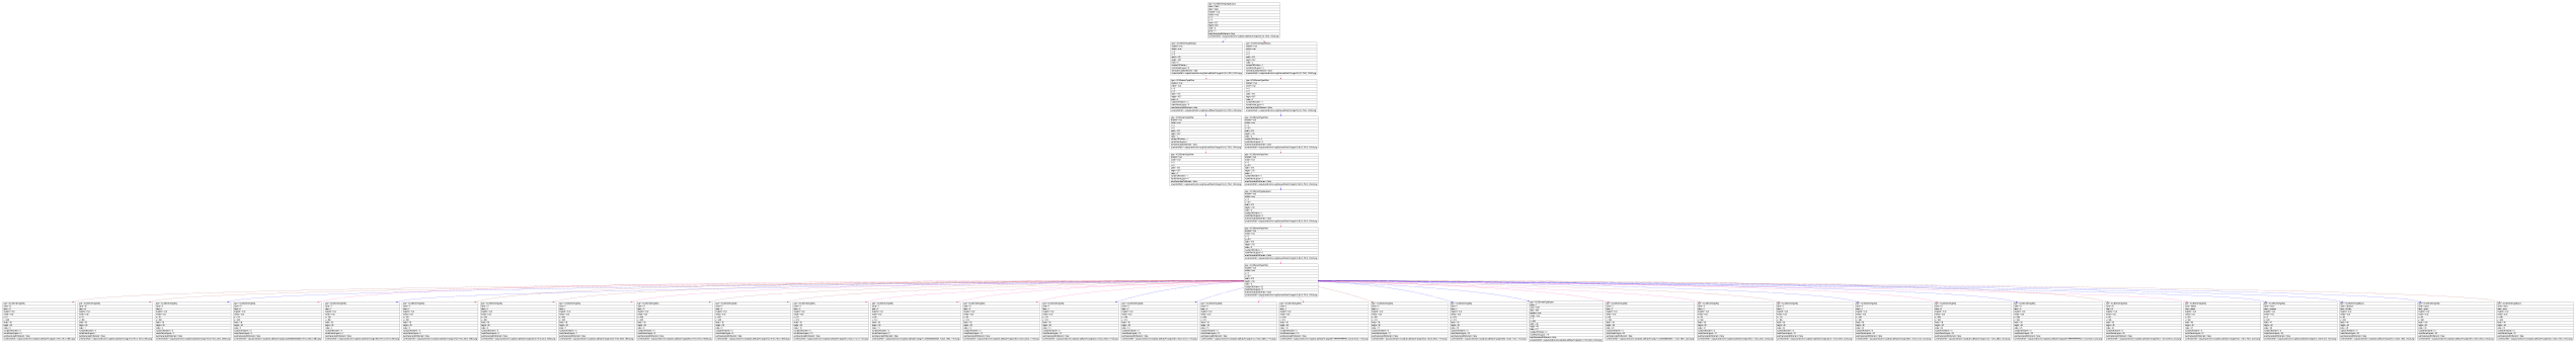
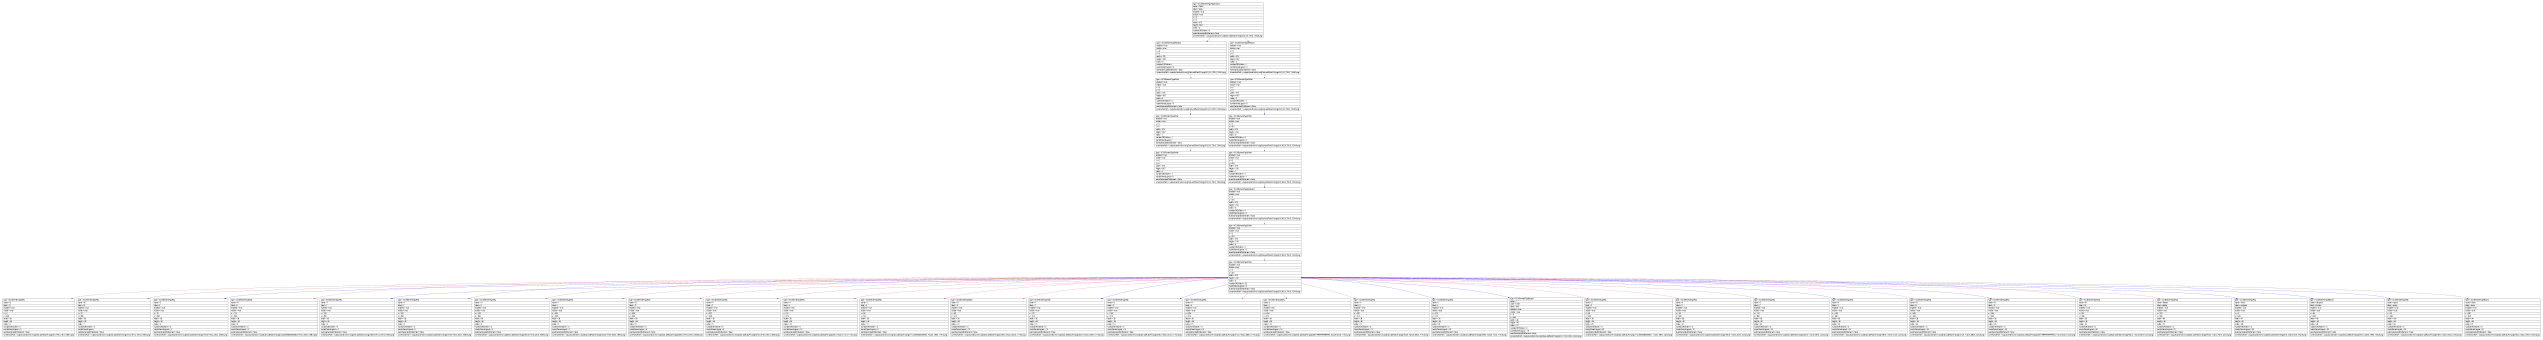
  digraph {
    fontname="Open Sans"
    node [fontname="Open Sans" shape=record]
    edge [color=blue fontname="Open Sans"]
-   n1 [label="{type = XCUIElementTypeApplication\l|name = Tasks\l|label = Tasks\l|enabled = true\l|visible = true\l|x = 0\l|y = 0\l|width = 375\l|height = 667\l|index = 0\l|gTask = 3\l|eventGeneratedOnElement = false \l|screenshotPath = outputs/android-to-ios/gTask-addTask/S1/pngs/0.0_0.0_750.0_1334.0.png\l}"]
+   n1 [label="{type = XCUIElementTypeApplication\l|name = Tasks\l|label = Tasks\l|enabled = true\l|visible = true\l|x = 0\l|y = 0\l|width = 375\l|height = 667\l|index = 0\l|numberOfChildren = 3\l|eventGeneratedOnElement = false \l|screenshotPath = outputs/android-to-ios/gTask-addTask/S1/pngs/0.0_0.0_750.0_1334.0.png\l}"]
    n2 [label="{type = XCUIElementTypeWindow\l|enabled = true\l|visible = true\l|x = 0\l|y = 0\l|width = 375\l|height = 667\l|index = 0\l|numberOfChildren = 1\l|numInParentLayout = 0\l|eventGeneratedOnElement = false \l|screenshotPath = outputs/android-to-ios/gTask-addTask/S1/pngs/0.0_0.0_750.0_1334.0.png\l}"]
    n3 [label="{type = XCUIElementTypeWindow\l|enabled = true\l|visible = true\l|x = 0\l|y = 0\l|width = 375\l|height = 667\l|index = 2\l|numberOfChildren = 1\l|numInParentLayout = 2\l|eventGeneratedOnElement = false \l|screenshotPath = outputs/android-to-ios/gTask-addTask/S1/pngs/0.0_0.0_750.0_1334.0.png\l}"]
    n4 [label="{type = XCUIElementTypeOther\l|enabled = true\l|visible = true\l|x = 0\l|y = 0\l|width = 375\l|height = 667\l|index = 0\l|numberOfChildren = 2\l|numInParentLayout = 0\l|eventGeneratedOnElement = false \l|screenshotPath = outputs/android-to-ios/gTask-addTask/S1/pngs/0.0_0.0_750.0_1334.0.png\l}"]
    n5 [label="{type = XCUIElementTypeOther\l|enabled = true\l|visible = true\l|x = 0\l|y = 0\l|width = 375\l|height = 667\l|index = 0\l|numberOfChildren = 1\l|numInParentLayout = 0\l|eventGeneratedOnElement = false \l|screenshotPath = outputs/android-to-ios/gTask-addTask/S1/pngs/0.0_0.0_750.0_1334.0.png\l}"]
    n6 [label="{type = XCUIElementTypeOther\l|enabled = true\l|visible = true\l|x = 0\l|y = 0\l|width = 375\l|height = 667\l|index = 1\l|numberOfChildren = 1\l|numInParentLayout = 1\l|eventGeneratedOnElement = false \l|screenshotPath = outputs/android-to-ios/gTask-addTask/S1/pngs/0.0_0.0_750.0_1334.0.png\l}"]
    n7 [label="{type = XCUIElementTypeOther\l|enabled = true\l|visible = true\l|x = 0\l|y = 451\l|width = 375\l|height = 216\l|index = 0\l|numberOfChildren = 2\l|numInParentLayout = 0\l|eventGeneratedOnElement = false \l|screenshotPath = outputs/android-to-ios/gTask-addTask/S1/pngs/0.0_902.0_750.0_1334.0.png\l}"]
    n8 [label="{type = XCUIElementTypeOther\l|enabled = true\l|visible = true\l|x = 0\l|y = 0\l|width = 375\l|height = 667\l|index = 0\l|numberOfChildren = 1\l|numInParentLayout = 0\l|eventGeneratedOnElement = false \l|screenshotPath = outputs/android-to-ios/gTask-addTask/S1/pngs/0.0_0.0_750.0_1334.0.png\l}"]
    n9 [label="{type = XCUIElementTypeOther\l|enabled = true\l|visible = true\l|x = 0\l|y = 451\l|width = 375\l|height = 216\l|index = 1\l|numberOfChildren = 1\l|numInParentLayout = 1\l|eventGeneratedOnElement = false \l|screenshotPath = outputs/android-to-ios/gTask-addTask/S1/pngs/0.0_902.0_750.0_1334.0.png\l}"]
    n10 [label="{type = XCUIElementTypeKeyboard\l|enabled = true\l|visible = true\l|x = 0\l|y = 451\l|width = 375\l|height = 216\l|index = 0\l|numberOfChildren = 1\l|numInParentLayout = 0\l|eventGeneratedOnElement = false \l|screenshotPath = outputs/android-to-ios/gTask-addTask/S1/pngs/0.0_902.0_750.0_1334.0.png\l}"]
    n11 [label="{type = XCUIElementTypeOther\l|enabled = true\l|visible = true\l|x = 0\l|y = 451\l|width = 375\l|height = 216\l|index = 0\l|numberOfChildren = 1\l|numInParentLayout = 0\l|eventGeneratedOnElement = false \l|screenshotPath = outputs/android-to-ios/gTask-addTask/S1/pngs/0.0_902.0_750.0_1334.0.png\l}"]
    n12 [label="{type = XCUIElementTypeOther\l|enabled = true\l|visible = true\l|x = 0\l|y = 451\l|width = 375\l|height = 216\l|index = 0\l|numberOfChildren = 32\l|numInParentLayout = 0\l|eventGeneratedOnElement = false \l|screenshotPath = outputs/android-to-ios/gTask-addTask/S1/pngs/0.0_902.0_750.0_1334.0.png\l}"]
    n13 [label="{type = XCUIElementTypeKey\l|name = Q\l|label = Q\l|enabled = true\l|visible = true\l|x = 0\l|y = 458\l|width = 38\l|height = 46\l|index = 0\l|numberOfChildren = 0\l|numInParentLayout = 0\l|eventGeneratedOnElement = false \l|screenshotPath = outputs/android-to-ios/gTask-addTask/S1/pngs/0.0_916.0_76.0_1008.0.png\l}"]
    n14 [label="{type = XCUIElementTypeKey\l|name = W\l|label = W\l|enabled = true\l|visible = true\l|x = 37\l|y = 458\l|width = 38\l|height = 46\l|index = 1\l|numberOfChildren = 0\l|numInParentLayout = 1\l|eventGeneratedOnElement = false \l|screenshotPath = outputs/android-to-ios/gTask-addTask/S1/pngs/74.0_916.0_150.0_1008.0.png\l}"]
    n15 [label="{type = XCUIElementTypeKey\l|name = E\l|label = E\l|enabled = true\l|visible = true\l|x = 75\l|y = 458\l|width = 38\l|height = 46\l|index = 2\l|numberOfChildren = 0\l|numInParentLayout = 2\l|eventGeneratedOnElement = false \l|screenshotPath = outputs/android-to-ios/gTask-addTask/S1/pngs/150.0_916.0_226.0_1008.0.png\l}"]
    n16 [label="{type = XCUIElementTypeKey\l|name = R\l|label = R\l|enabled = true\l|visible = true\l|x = 112\l|y = 458\l|width = 38\l|height = 46\l|index = 3\l|numberOfChildren = 0\l|numInParentLayout = 3\l|eventGeneratedOnElement = false \l|screenshotPath = outputs/android-to-ios/gTask-addTask/S1/pngs/224.00000000000003_916.0_300.0_1008.0.png\l}"]
    n17 [label="{type = XCUIElementTypeKey\l|name = T\l|label = T\l|enabled = true\l|visible = true\l|x = 150\l|y = 458\l|width = 38\l|height = 46\l|index = 4\l|numberOfChildren = 0\l|numInParentLayout = 4\l|eventGeneratedOnElement = false \l|screenshotPath = outputs/android-to-ios/gTask-addTask/S1/pngs/300.0_916.0_376.0_1008.0.png\l}"]
    n18 [label="{type = XCUIElementTypeKey\l|name = Y\l|label = Y\l|enabled = true\l|visible = true\l|x = 187\l|y = 458\l|width = 38\l|height = 46\l|index = 5\l|numberOfChildren = 0\l|numInParentLayout = 5\l|eventGeneratedOnElement = false \l|screenshotPath = outputs/android-to-ios/gTask-addTask/S1/pngs/374.0_916.0_450.0_1008.0.png\l}"]
    n19 [label="{type = XCUIElementTypeKey\l|name = U\l|label = U\l|enabled = true\l|visible = true\l|x = 225\l|y = 458\l|width = 38\l|height = 46\l|index = 6\l|numberOfChildren = 0\l|numInParentLayout = 6\l|eventGeneratedOnElement = false \l|screenshotPath = outputs/android-to-ios/gTask-addTask/S1/pngs/450.0_916.0_526.0_1008.0.png\l}"]
    n20 [label="{type = XCUIElementTypeKey\l|name = I\l|label = I\l|enabled = true\l|visible = true\l|x = 262\l|y = 458\l|width = 38\l|height = 46\l|index = 7\l|numberOfChildren = 0\l|numInParentLayout = 7\l|eventGeneratedOnElement = false \l|screenshotPath = outputs/android-to-ios/gTask-addTask/S1/pngs/524.0_916.0_600.0_1008.0.png\l}"]
    n21 [label="{type = XCUIElementTypeKey\l|name = O\l|label = O\l|enabled = true\l|visible = true\l|x = 300\l|y = 458\l|width = 38\l|height = 46\l|index = 8\l|numberOfChildren = 0\l|numInParentLayout = 8\l|eventGeneratedOnElement = false \l|screenshotPath = outputs/android-to-ios/gTask-addTask/S1/pngs/600.0_916.0_676.0_1008.0.png\l}"]
    n22 [label="{type = XCUIElementTypeKey\l|name = P\l|label = P\l|enabled = true\l|visible = true\l|x = 337\l|y = 458\l|width = 38\l|height = 46\l|index = 9\l|numberOfChildren = 0\l|numInParentLayout = 9\l|eventGeneratedOnElement = false \l|screenshotPath = outputs/android-to-ios/gTask-addTask/S1/pngs/674.0_916.0_750.0_1008.0.png\l}"]
    n23 [label="{type = XCUIElementTypeKey\l|name = A\l|label = A\l|enabled = true\l|visible = true\l|x = 18\l|y = 512\l|width = 38\l|height = 46\l|index = 10\l|numberOfChildren = 0\l|numInParentLayout = 10\l|eventGeneratedOnElement = false \l|screenshotPath = outputs/android-to-ios/gTask-addTask/S1/pngs/36.0_1024.0_112.0_1116.0.png\l}"]
    n24 [label="{type = XCUIElementTypeKey\l|name = S\l|label = S\l|enabled = true\l|visible = true\l|x = 56\l|y = 512\l|width = 38\l|height = 46\l|index = 11\l|numberOfChildren = 0\l|numInParentLayout = 11\l|eventGeneratedOnElement = false \l|screenshotPath = outputs/android-to-ios/gTask-addTask/S1/pngs/112.00000000000001_1024.0_188.0_1116.0.png\l}"]
    n25 [label="{type = XCUIElementTypeKey\l|name = D\l|label = D\l|enabled = true\l|visible = true\l|x = 93\l|y = 512\l|width = 38\l|height = 46\l|index = 12\l|numberOfChildren = 0\l|numInParentLayout = 12\l|eventGeneratedOnElement = false \l|screenshotPath = outputs/android-to-ios/gTask-addTask/S1/pngs/186.0_1024.0_262.0_1116.0.png\l}"]
    n26 [label="{type = XCUIElementTypeKey\l|name = F\l|label = F\l|enabled = true\l|visible = true\l|x = 131\l|y = 512\l|width = 38\l|height = 46\l|index = 13\l|numberOfChildren = 0\l|numInParentLayout = 13\l|eventGeneratedOnElement = false \l|screenshotPath = outputs/android-to-ios/gTask-addTask/S1/pngs/262.0_1024.0_338.0_1116.0.png\l}"]
    n27 [label="{type = XCUIElementTypeKey\l|name = G\l|label = G\l|enabled = true\l|visible = true\l|x = 169\l|y = 512\l|width = 38\l|height = 46\l|index = 14\l|numberOfChildren = 0\l|numInParentLayout = 14\l|eventGeneratedOnElement = false \l|screenshotPath = outputs/android-to-ios/gTask-addTask/S1/pngs/338.0_1024.0_414.0_1116.0.png\l}"]
    n28 [label="{type = XCUIElementTypeKey\l|name = H\l|label = H\l|enabled = true\l|visible = true\l|x = 206\l|y = 512\l|width = 38\l|height = 46\l|index = 15\l|numberOfChildren = 0\l|numInParentLayout = 15\l|eventGeneratedOnElement = false \l|screenshotPath = outputs/android-to-ios/gTask-addTask/S1/pngs/412.0_1024.0_488.0_1116.0.png\l}"]
    n29 [label="{type = XCUIElementTypeKey\l|name = J\l|label = J\l|enabled = true\l|visible = true\l|x = 244\l|y = 512\l|width = 38\l|height = 46\l|index = 16\l|numberOfChildren = 0\l|numInParentLayout = 16\l|eventGeneratedOnElement = false \l|screenshotPath = outputs/android-to-ios/gTask-addTask/S1/pngs/487.99999999999994_1024.0_564.0_1116.0.png\l}"]
    n30 [label="{type = XCUIElementTypeKey\l|name = K\l|label = K\l|enabled = true\l|visible = true\l|x = 281\l|y = 512\l|width = 38\l|height = 46\l|index = 17\l|numberOfChildren = 0\l|numInParentLayout = 17\l|eventGeneratedOnElement = false \l|screenshotPath = outputs/android-to-ios/gTask-addTask/S1/pngs/562.0_1024.0_638.0_1116.0.png\l}"]
    n31 [label="{type = XCUIElementTypeKey\l|name = L\l|label = L\l|enabled = true\l|visible = true\l|x = 319\l|y = 512\l|width = 38\l|height = 46\l|index = 18\l|numberOfChildren = 0\l|numInParentLayout = 18\l|eventGeneratedOnElement = false \l|screenshotPath = outputs/android-to-ios/gTask-addTask/S1/pngs/638.0_1024.0_714.0_1116.0.png\l}"]
    n32 [label="{type = XCUIElementTypeButton\l|value = 1\l|name = shift\l|label = shift\l|enabled = true\l|visible = true\l|x = 0\l|y = 566\l|width = 48\l|height = 46\l|index = 19\l|numberOfChildren = 0\l|numInParentLayout = 19\l|eventGeneratedOnElement = false \l|screenshotPath = outputs/android-to-ios/gTask-addTask/S1/pngs/0.0_1132.0_96.0_1224.0.png\l}"]
    n33 [label="{type = XCUIElementTypeKey\l|name = Z\l|label = Z\l|enabled = true\l|visible = true\l|x = 56\l|y = 566\l|width = 38\l|height = 46\l|index = 20\l|numberOfChildren = 0\l|numInParentLayout = 20\l|eventGeneratedOnElement = false \l|screenshotPath = outputs/android-to-ios/gTask-addTask/S1/pngs/112.00000000000001_1132.0_188.0_1224.0.png\l}"]
    n34 [label="{type = XCUIElementTypeKey\l|name = X\l|label = X\l|enabled = true\l|visible = true\l|x = 93\l|y = 566\l|width = 38\l|height = 46\l|index = 21\l|numberOfChildren = 0\l|numInParentLayout = 21\l|eventGeneratedOnElement = false \l|screenshotPath = outputs/android-to-ios/gTask-addTask/S1/pngs/186.0_1132.0_262.0_1224.0.png\l}"]
    n35 [label="{type = XCUIElementTypeKey\l|name = C\l|label = C\l|enabled = true\l|visible = true\l|x = 131\l|y = 566\l|width = 38\l|height = 46\l|index = 22\l|numberOfChildren = 0\l|numInParentLayout = 22\l|eventGeneratedOnElement = false \l|screenshotPath = outputs/android-to-ios/gTask-addTask/S1/pngs/262.0_1132.0_338.0_1224.0.png\l}"]
    n36 [label="{type = XCUIElementTypeKey\l|name = V\l|label = V\l|enabled = true\l|visible = true\l|x = 169\l|y = 566\l|width = 38\l|height = 46\l|index = 23\l|numberOfChildren = 0\l|numInParentLayout = 23\l|eventGeneratedOnElement = false \l|screenshotPath = outputs/android-to-ios/gTask-addTask/S1/pngs/338.0_1132.0_414.0_1224.0.png\l}"]
    n37 [label="{type = XCUIElementTypeKey\l|name = B\l|label = B\l|enabled = true\l|visible = true\l|x = 206\l|y = 566\l|width = 38\l|height = 46\l|index = 24\l|numberOfChildren = 0\l|numInParentLayout = 24\l|eventGeneratedOnElement = false \l|screenshotPath = outputs/android-to-ios/gTask-addTask/S1/pngs/412.0_1132.0_488.0_1224.0.png\l}"]
    n38 [label="{type = XCUIElementTypeKey\l|name = N\l|label = N\l|enabled = true\l|visible = true\l|x = 244\l|y = 566\l|width = 38\l|height = 46\l|index = 25\l|numberOfChildren = 0\l|numInParentLayout = 25\l|eventGeneratedOnElement = false \l|screenshotPath = outputs/android-to-ios/gTask-addTask/S1/pngs/487.99999999999994_1132.0_564.0_1224.0.png\l}"]
    n39 [label="{type = XCUIElementTypeKey\l|name = M\l|label = M\l|enabled = true\l|visible = true\l|x = 281\l|y = 566\l|width = 38\l|height = 46\l|index = 26\l|numberOfChildren = 0\l|numInParentLayout = 26\l|eventGeneratedOnElement = false \l|screenshotPath = outputs/android-to-ios/gTask-addTask/S1/pngs/562.0_1132.0_638.0_1224.0.png\l}"]
    n40 [label="{type = XCUIElementTypeKey\l|name = delete\l|label = delete\l|enabled = true\l|visible = true\l|x = 327\l|y = 566\l|width = 48\l|height = 46\l|index = 27\l|numberOfChildren = 0\l|numInParentLayout = 27\l|eventGeneratedOnElement = false \l|screenshotPath = outputs/android-to-ios/gTask-addTask/S1/pngs/654.0_1132.0_750.0_1224.0.png\l}"]
    n41 [label="{type = XCUIElementTypeKey\l|name = more\l|label = numbers\l|enabled = true\l|visible = true\l|x = 0\l|y = 620\l|width = 47\l|height = 46\l|index = 28\l|numberOfChildren = 0\l|numInParentLayout = 28\l|eventGeneratedOnElement = false \l|screenshotPath = outputs/android-to-ios/gTask-addTask/S1/pngs/0.0_1240.0_94.0_1332.0.png\l}"]
    n42 [label="{type = XCUIElementTypeButton\l|name = dictation\l|label = Dictate\l|enabled = true\l|visible = true\l|x = 46\l|y = 620\l|width = 48\l|height = 46\l|index = 29\l|numberOfChildren = 0\l|numInParentLayout = 29\l|eventGeneratedOnElement = false \l|screenshotPath = outputs/android-to-ios/gTask-addTask/S1/pngs/92.0_1240.0_188.0_1332.0.png\l}"]
    n43 [label="{type = XCUIElementTypeKey\l|name = space\l|label = space\l|enabled = true\l|visible = true\l|x = 93\l|y = 620\l|width = 189\l|height = 46\l|index = 30\l|numberOfChildren = 0\l|numInParentLayout = 30\l|eventGeneratedOnElement = false \l|screenshotPath = outputs/android-to-ios/gTask-addTask/S1/pngs/186.0_1240.0_564.0_1332.0.png\l}"]
    n44 [label="{type = XCUIElementTypeButton\l|name = Done\l|label = done\l|enabled = true\l|visible = true\l|x = 281\l|y = 620\l|width = 94\l|height = 46\l|index = 31\l|numberOfChildren = 0\l|numInParentLayout = 31\l|eventGeneratedOnElement = false \l|screenshotPath = outputs/android-to-ios/gTask-addTask/S1/pngs/562.0_1240.0_750.0_1332.0.png\l}"]
    n1 -> n2
    n1 -> n3 [color=brown]
    n2 -> n4 [color=deeppink]
    n3 -> n5 [color=brown]
    n4 -> n6
    n5 -> n7
    n6 -> n8 [color=deeppink]
    n7 -> n9 [color=brown]
    n9 -> n10
    n10 -> n11 [color=deeppink]
    n11 -> n12 [color=deeppink]
    n12 -> n13 [color=brown]
    n12 -> n14 [color=brown]
    n12 -> n15
    n12 -> n16 [color=deeppink]
    n12 -> n17
    n12 -> n18 [color=brown]
    n12 -> n19 [color=brown]
    n12 -> n20 [color=deeppink]
    n12 -> n21 [color=brown]
    n12 -> n22 [color=brown]
    n12 -> n23 [color=deeppink]
    n12 -> n24 [color=deeppink]
    n12 -> n25 [color=deeppink]
    n12 -> n26
    n12 -> n27
    n12 -> n28 [color=deeppink]
    n12 -> n29 [color=brown]
    n12 -> n30 [color=brown]
    n12 -> n31
    n12 -> n32
    n12 -> n33 [color=deeppink]
    n12 -> n34 [color=deeppink]
    n12 -> n35 [color=brown]
    n12 -> n36
    n12 -> n37 [color=deeppink]
    n12 -> n38
    n12 -> n39 [color=brown]
    n12 -> n40 [color=deeppink]
    n12 -> n41
    n12 -> n42
    n12 -> n43
    n12 -> n44 [color=brown]
  }
